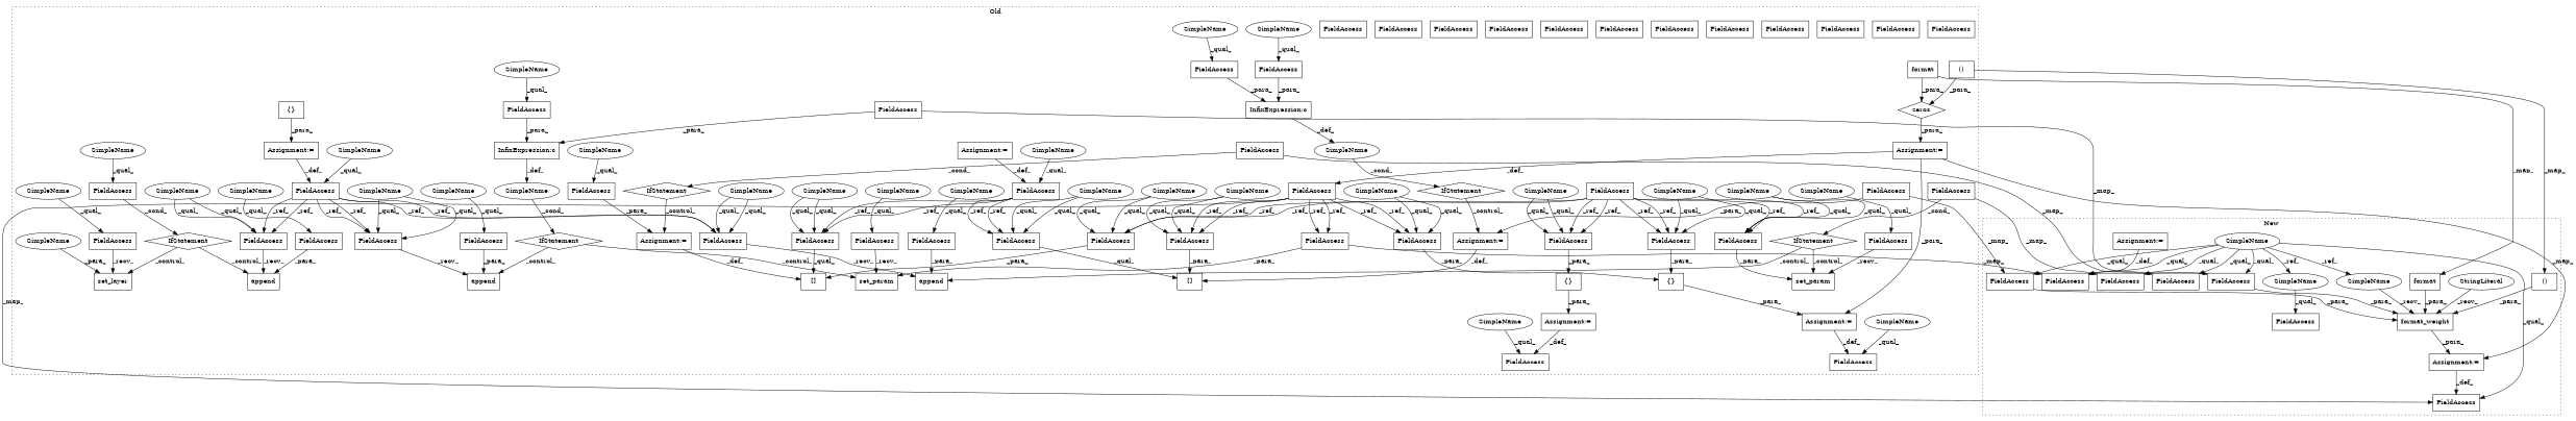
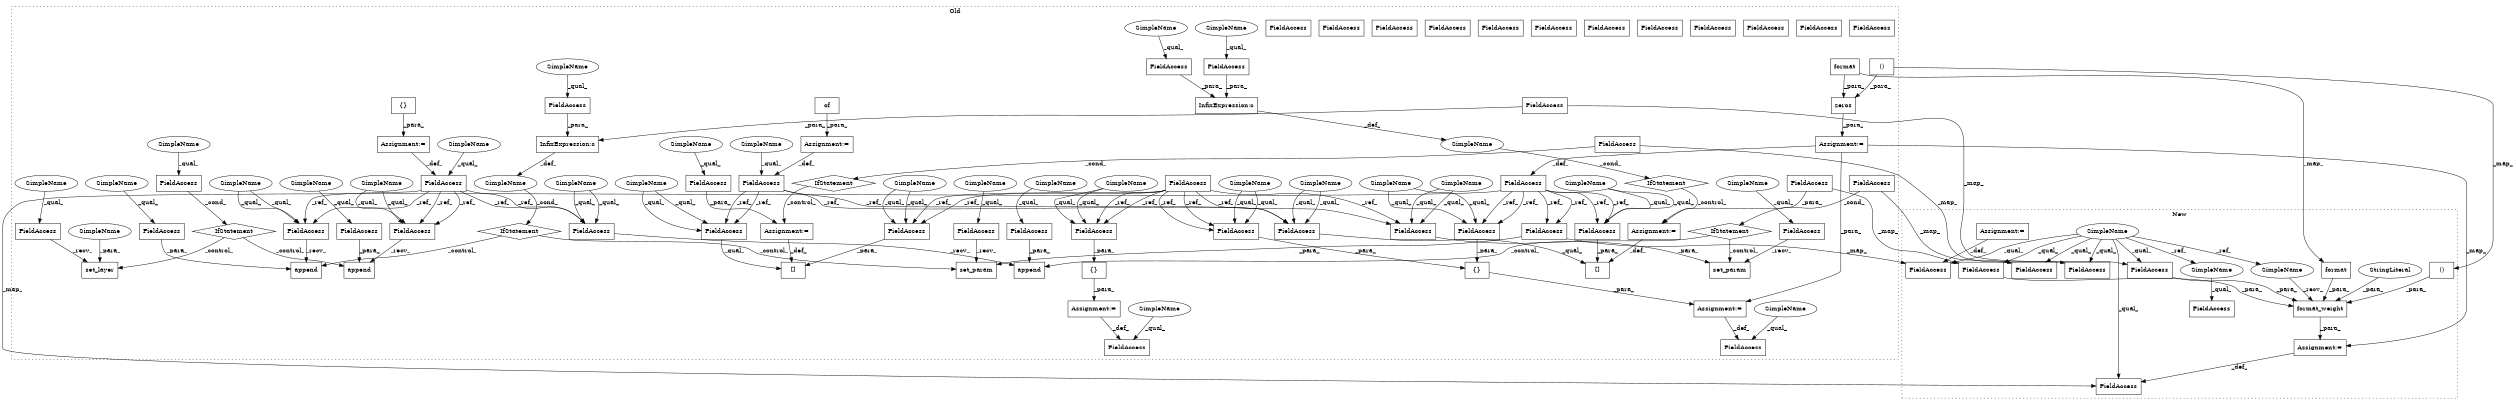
  digraph {
    node [a=22 l=4 s=9033 shape=box]
    n1 [a=32 l="10,1" label=set_layer s="8787,8801"]
    n2 [l=16 label=FieldAccess s=8873]
    n3 [l=25 label=FieldAccess s=8761]
    n4 [l=25 label=FieldAccess s=8726]
    n5 [l=9 label=FieldAccess s=8993]
    n6 [a=2 l="17,1" label="[]" s="9033,9056"]
    n7 [a=32 l="7,1" label=format s="8239,8255"]
    n8 [a=2 l="17,1" label="[]" s="8935,8958"]
    n9 [a=4 l="1,1" label="{}" s="8305,8319"]
    n10 [l=22 label=FieldAccess s=8265]
    n11 [l=6 label=FieldAccess s=8057]
    n12 [l=16 label=FieldAccess]
    n13 [l=6 label=FieldAccess s=8306]
    n14 [l=17 label=FieldAccess s=8402]
    n15 [a=4 l=2 label="{}" s=8437]
    n16 [l=6 label=FieldAccess s=8383]
    n17 [l=18 label=FieldAccess s=8691]
    n18 [l=6 label=FieldAccess s=8313]
    n19 [l=18 label=FieldAccess s=8546]
    n20 [l=16 label=FieldAccess s=8935]
    n21 [l=25 label=FieldAccess s=8835]
    n22 [l=6 label=FieldAccess s=8952]
    n23 [l=17 label=FieldAccess s=8521]
    n24 [l=17 label=FieldAccess s=8810]
    n25 [l=17 label=FieldAccess s=8960]
    n26 [l=9 label=FieldAccess s=8581]
    n27 [l=18 label=FieldAccess s=8622]
    n28 [l=17 label=FieldAccess s=8666]
    n29 [l=22 label=FieldAccess s=8342]
+   n30 [a=32 label=of s=8894]
    n31 [a=25 l="4,2" label=IfStatement s="8722,8751" shape=diamond]
    n32 [a=32 l="10,1" label=set_param s="8641,8657"]
    n33 [a=25 l="4,2" label=IfStatement s="8577,8612" shape=diamond]
    n34 [a=106 l=55 label="()" s=8175]
    n35 [a=7 l=1 label="Assignment:=" s=8287]
    n36 [a=7 l=1 label="Assignment:=" s=8419]
    n37 [a=7 l=1 label="Assignment:=" s=8959]
    n38 [a=25 l="4,2" label=IfStatement s="8904,8925" shape=diamond]
    n39 [a=7 l=1 label="Assignment:=" s=8889]
-   n40 [a=32 l="13,1" label=zeros s="8162,8256" shape=diamond]
+   n40 [a=32 l="13,1" label=zeros s="8162,8256"]
    n41 [l=17 label=FieldAccess s=9058]
    n42 [l=17 label=FieldAccess s=8908]
    n43 [l=6 label=FieldAccess s=8141]
    n44 [l=18 label=FieldAccess s=8449]
    n45 [a=25 l="4,2" label=IfStatement s="8445,8467" shape=diamond]
    n46 [a=32 l="7,1" label=append s="8828,8860"]
    n47 [a=7 l=1 label="Assignment:=" s=8147]
    n48 [a=27 label="InfixExpression:c" s=8590]
    n49 [l=6 label=FieldAccess s=9050]
    n50 [l=17 label=FieldAccess s=9006]
    n51 [a=27 label="InfixExpression:c" s=9002]
    n52 [a=25 l="4,2" label=IfStatement s="8989,9023" shape=diamond]
    n53 [a=42 label=SimpleName shape=ellipse l="" s=""]
    n54 [a=7 l=1 label="Assignment:=" s=9057]
    n55 [a=42 label=SimpleName shape=ellipse l="" s=""]
    n56 [a=32 l="7,1" label=append s="8684,8709"]
    n57 [l=18 label=FieldAccess s=8594]
    n58 [l=6 label=FieldAccess s=8651]
    n59 [l=6 label=FieldAccess s=8506]
    n60 [a=4 l="1,1" label="{}" s="8382,8389"]
    n61 [l=18 label=FieldAccess s=8477]
    n62 [a=32 l="10,1" label=set_param s="8496,8512"]
    n63 [a=7 l=1 label="Assignment:=" s=8364]
    n64 [a=32 l="7,1" label=append s="8539,8564"]
    n65 [l=17 label=FieldAccess s=8666]
    n66 [l=17 label=FieldAccess s=8521]
    n67 [l=17 label=FieldAccess s=8810]
    n68 [l=16 label=FieldAccess]
    n69 [l=16 label=FieldAccess s=8935]
    n70 [l=6 label=FieldAccess s=8506]
    n71 [l=6 label=FieldAccess s=8306]
    n72 [l=6 label=FieldAccess s=8952]
    n73 [l=6 label=FieldAccess s=8383]
    n74 [a=42 label=SimpleName s=8265 shape=ellipse]
    n75 [a=42 label=SimpleName s=8835 shape=ellipse]
    n76 [a=42 label=SimpleName s=8810 shape=ellipse]
    n77 [a=42 label=SimpleName s=8402 shape=ellipse]
    n78 [a=42 label=SimpleName s=8506 shape=ellipse]
    n79 [a=42 label=SimpleName s=8666 shape=ellipse]
    n80 [a=42 label=SimpleName s=8952 shape=ellipse]
    n81 [a=42 label=SimpleName s=8342 shape=ellipse]
    n82 [a=42 label=SimpleName s=8622 shape=ellipse]
    n83 [a=42 label=SimpleName s=9006 shape=ellipse]
    n84 [a=42 label=SimpleName s=8306 shape=ellipse]
    n85 [a=42 label=SimpleName s=8313 shape=ellipse]
    n86 [a=42 label=SimpleName s=8581 shape=ellipse]
    n87 [a=42 label=SimpleName shape=ellipse]
    n88 [a=42 label=SimpleName s=8960 shape=ellipse]
    n89 [a=42 label=SimpleName s=9050 shape=ellipse]
    n90 [a=42 label=SimpleName s=8477 shape=ellipse]
    n91 [a=42 label=SimpleName s=8761 shape=ellipse]
    n92 [a=42 label=SimpleName s=8383 shape=ellipse]
    n93 [a=42 label=SimpleName s=8546 shape=ellipse]
    n94 [a=42 label=SimpleName s=8521 shape=ellipse]
    n95 [a=42 label=SimpleName s=8873 shape=ellipse]
    n96 [a=42 label=SimpleName s=8993 shape=ellipse]
    n97 [a=42 label=SimpleName s=8935 shape=ellipse]
    n98 [a=42 label=SimpleName s=8691 shape=ellipse]
    n99 [a=42 label=SimpleName s=8797 shape=ellipse]
    n100 [a=42 label=SimpleName s=8726 shape=ellipse]
    n101 [l=6 label=FieldAccess s=8313]
    n102 [l=6 label=FieldAccess s=8651]
    n103 [l=6 label=FieldAccess s=9050]
    n104 [a=32 l="18,1" label=format_weight s="7540,7683"]
    n105 [a=42 label=SimpleName s=6538 shape=ellipse]
    n106 [a=45 l=6 label=StringLiteral s=7615 shape=ellipse]
    n107 [l=9 label=FieldAccess s=7427]
    n108 [a=32 l="7,1" label=format s="7629,7645"]
    n109 [a=106 l=55 label="()" s=7558]
    n110 [l=17 label=FieldAccess s=7666]
    n111 [l=17 label=FieldAccess s=7481]
    n112 [l=6 label=FieldAccess s=7528]
    n113 [l=18 label=FieldAccess s=7462]
    n114 [a=7 l=1 label="Assignment:=" s=7534]
    n115 [l=18 label=FieldAccess s=7647]
    n116 [l=6 label=FieldAccess s=7706]
    n117 [a=7 l=1 label="Assignment:=" s=7712]
    n118 [a=42 label=SimpleName s=7427 shape=ellipse]
    n119 [a=42 label=SimpleName s=7535 shape=ellipse]
    subgraph cluster_1 {
      label=Old
      style=dotted
      n1
      n2
      n3
      n4
      n5
      n6
      n7
      n8
      n9
      n10
      n11
      n12
      n13
      n14
      n15
      n16
      n17
      n18
      n19
      n20
      n21
      n22
      n23
      n24
      n25
      n26
      n27
      n28
      n29
+     n30
      n31
      n32
      n33
      n34
      n35
      n36
      n37
      n38
      n39
      n40
      n41
      n42
      n43
      n44
      n45
      n46
      n47
      n48
      n49
      n50
      n51
      n52
      n53
      n54
      n55
      n56
      n57
      n58
      n59
      n60
      n61
      n62
      n63
      n64
      n65
      n66
      n67
      n68
      n69
      n70
      n71
      n72
      n73
      n74
      n75
      n76
      n77
      n78
      n79
      n80
      n81
      n82
      n83
      n84
      n85
      n86
      n87
      n88
      n89
      n90
      n91
      n92
      n93
      n94
      n95
      n96
      n97
      n98
      n99
      n100
      n101
      n102
      n103
    }
    subgraph cluster_2 {
      label=New
      style=dotted
      n104
      n105
      n106
      n107
      n108
      n109
      n110
      n111
      n112
      n113
      n114
      n115
      n116
      n117
      n118
      n119
    }
    n2 -> n68 [label=_ref_]
    n2 -> n68 [label=_ref_]
    n2 -> n69 [label=_ref_]
    n2 -> n69 [label=_ref_]
    n3 -> n1 [label=_recv_]
    n4 -> n31 [label=_cond_]
    n5 -> n51 [label=_para_]
    n7 -> n40 [label=_para_]
    n7 -> n108 [label=_map_]
    n9 -> n35 [label=_para_]
    n11 -> n70 [label=_ref_]
    n11 -> n70 [label=_ref_]
    n11 -> n71 [label=_ref_]
    n11 -> n71 [label=_ref_]
    n11 -> n72 [label=_ref_]
    n11 -> n72 [label=_ref_]
    n11 -> n73 [label=_ref_]
    n11 -> n73 [label=_ref_]
    n14 -> n65 [label=_ref_]
    n14 -> n65 [label=_ref_]
    n14 -> n66 [label=_ref_]
    n14 -> n66 [label=_ref_]
    n14 -> n67 [label=_ref_]
    n14 -> n67 [label=_ref_]
    n15 -> n36 [label=_para_]
    n17 -> n56 [label=_para_]
    n19 -> n64 [label=_para_]
    n21 -> n46 [label=_para_]
    n25 -> n37 [label=_para_]
    n26 -> n48 [label=_para_]
    n27 -> n32 [label=_recv_]
+   n30 -> n39 [label=_para_]
    n31 -> n1 [label=_control_]
    n31 -> n46 [label=_control_]
    n33 -> n32 [label=_control_]
    n33 -> n56 [label=_control_]
    n34 -> n40 [label=_para_]
    n34 -> n109 [label=_map_]
    n35 -> n10 [label=_def_]
    n36 -> n14 [label=_def_]
    n37 -> n8 [label=_def_]
    n38 -> n37 [label=_control_]
    n39 -> n2 [label=_def_]
    n40 -> n47 [label=_para_]
    n41 -> n54 [label=_para_]
    n41 -> n110 [label=_map_]
    n42 -> n38 [label=_cond_]
    n42 -> n111 [label=_map_]
    n43 -> n101 [label=_ref_]
    n43 -> n101 [label=_ref_]
    n43 -> n102 [label=_ref_]
    n43 -> n102 [label=_ref_]
    n43 -> n103 [label=_ref_]
    n43 -> n103 [label=_ref_]
    n43 -> n112 [label=_map_]
    n44 -> n45 [label=_cond_]
    n44 -> n113 [label=_map_]
    n45 -> n62 [label=_control_]
    n45 -> n64 [label=_control_]
    n47 -> n35 [label=_para_]
    n47 -> n43 [label=_def_]
    n47 -> n114 [label=_map_]
    n48 -> n55 [label=_def_]
    n50 -> n51 [label=_para_]
    n51 -> n53 [label=_def_]
    n52 -> n54 [label=_control_]
    n53 -> n52 [label=_cond_]
    n54 -> n6 [label=_def_]
    n55 -> n33 [label=_cond_]
    n57 -> n48 [label=_para_]
    n57 -> n115 [label=_map_]
    n60 -> n63 [label=_para_]
    n61 -> n62 [label=_recv_]
    n63 -> n29 [label=_def_]
    n65 -> n56 [label=_recv_]
    n66 -> n64 [label=_recv_]
    n67 -> n46 [label=_recv_]
    n68 -> n6 [label=_qual_]
    n69 -> n8 [label=_qual_]
    n70 -> n62 [label=_para_]
    n71 -> n9 [label=_para_]
    n72 -> n8 [label=_para_]
    n73 -> n60 [label=_para_]
    n74 -> n10 [label=_qual_]
    n75 -> n21 [label=_qual_]
    n76 -> n67 [label=_qual_]
    n76 -> n67 [label=_qual_]
    n77 -> n14 [label=_qual_]
    n78 -> n70 [label=_qual_]
    n78 -> n70 [label=_qual_]
    n79 -> n65 [label=_qual_]
    n79 -> n65 [label=_qual_]
    n80 -> n72 [label=_qual_]
    n80 -> n72 [label=_qual_]
    n81 -> n29 [label=_qual_]
    n82 -> n27 [label=_qual_]
    n83 -> n50 [label=_qual_]
    n84 -> n71 [label=_qual_]
    n84 -> n71 [label=_qual_]
    n85 -> n101 [label=_qual_]
    n85 -> n101 [label=_qual_]
    n86 -> n26 [label=_qual_]
    n87 -> n68 [label=_qual_]
    n87 -> n68 [label=_qual_]
    n88 -> n25 [label=_qual_]
    n89 -> n103 [label=_qual_]
    n89 -> n103 [label=_qual_]
    n90 -> n61 [label=_qual_]
    n91 -> n3 [label=_qual_]
    n92 -> n73 [label=_qual_]
    n92 -> n73 [label=_qual_]
    n93 -> n19 [label=_qual_]
    n94 -> n66 [label=_qual_]
    n94 -> n66 [label=_qual_]
    n95 -> n2 [label=_qual_]
    n96 -> n5 [label=_qual_]
    n97 -> n69 [label=_qual_]
    n97 -> n69 [label=_qual_]
    n98 -> n17 [label=_qual_]
    n99 -> n1 [label=_para_]
    n100 -> n4 [label=_qual_]
    n101 -> n9 [label=_para_]
    n102 -> n32 [label=_para_]
    n102 -> n116 [label=_map_]
    n103 -> n6 [label=_para_]
    n104 -> n114 [label=_para_]
    n105 -> n110 [label=_qual_]
    n105 -> n111 [label=_qual_]
    n105 -> n112 [label=_qual_]
    n105 -> n113 [label=_qual_]
    n105 -> n115 [label=_qual_]
    n105 -> n116 [label=_qual_]
    n105 -> n118 [label=_ref_]
    n105 -> n119 [label=_ref_]
-   n106 -> n104 [label=_recv_]
+   n106 -> n104 [label=_para_]
    n108 -> n104 [label=_para_]
    n109 -> n104 [label=_para_]
    n110 -> n104 [label=_para_]
    n114 -> n112 [label=_def_]
    n115 -> n104 [label=_para_]
    n117 -> n116 [label=_def_]
    n118 -> n107 [label=_qual_]
    n119 -> n104 [label=_recv_]
  }
